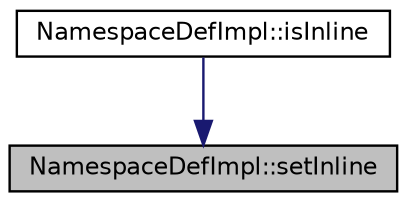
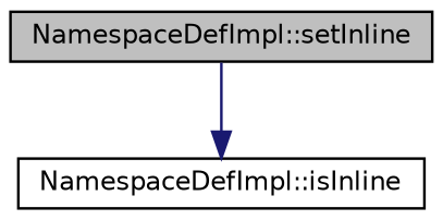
  digraph {
    rankdir=TB
    node [color=black fontname=Helvetica fontsize=10 shape=record style=filled]
    n1 [fillcolor=grey75 fontcolor=black height=0.2 label="NamespaceDefImpl::setInline" width=0.4]
    n2 [fillcolor=white height=0.2 label="NamespaceDefImpl::isInline" width=0.4]
-   n2 -> n1 [color=midnightblue fontname=Helvetica fontsize=10 labelfontname=Helvetica labelfontsize=10 style=solid]
+   n1 -> n2 [color=midnightblue fontname=Helvetica fontsize=10 labelfontname=Helvetica labelfontsize=10 style=solid]
  }
